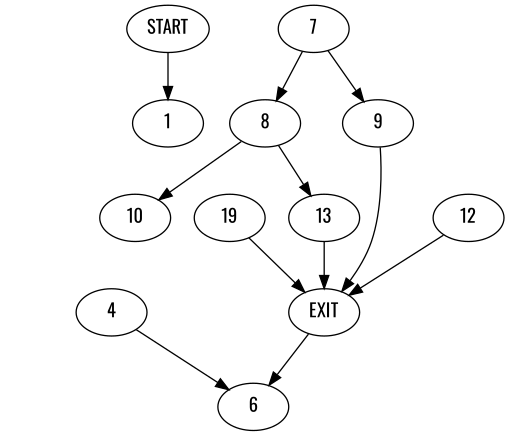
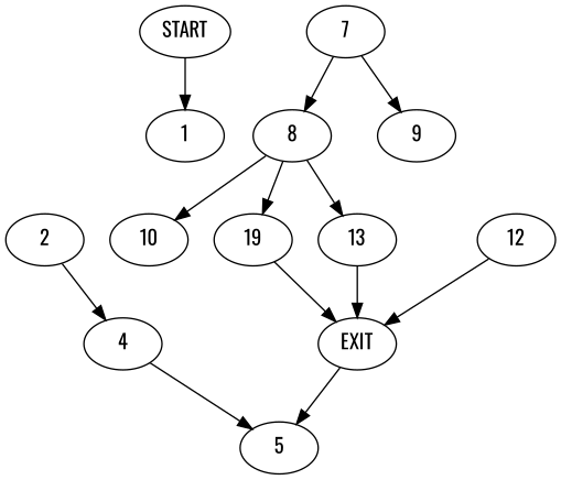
  digraph {
    fontname=Oswald
    node [fontname=Oswald]
    edge [fontname=Oswald]
    n1 [label=START]
    1
    n3 [label=EXIT]
-   6
+   6 [label=5]
+   2
    4
    7
    8
    9
    10
    n11 [label=19]
    13
    12
    n1 -> 1
    n3 -> 6
+   2 -> 4
    4 -> 6
    7 -> 8
    7 -> 9
    8 -> 10
+   8 -> n11
    8 -> 13
-   9 -> n3
    n11 -> n3
    13 -> n3
    12 -> n3
  }
